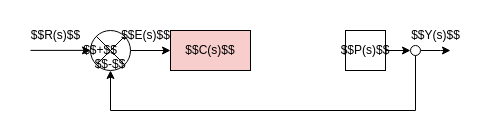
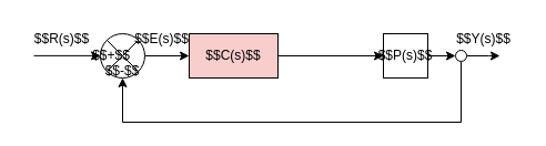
  <mxCell id="0" />
  <mxCell id="1" parent="0" />
  <mxCell id="2" value="" style="edgeStyle=orthogonalEdgeStyle;rounded=0;orthogonalLoop=1;jettySize=auto;html=1;" parent="1" source="3" target="11" edge="1"><mxGeometry relative="1" as="geometry" /></mxCell>
  <mxCell id="3" value="" style="ellipse;whiteSpace=wrap;html=1;aspect=fixed;" parent="1" vertex="1"><mxGeometry x="90" y="30" width="40" height="40" as="geometry" /></mxCell>
  <mxCell id="4" value="" style="endArrow=none;html=1;rounded=0;entryX=1;entryY=0;entryDx=0;entryDy=0;exitX=0;exitY=1;exitDx=0;exitDy=0;" parent="1" source="3" target="3" edge="1"><mxGeometry width="50" height="50" relative="1" as="geometry"><mxPoint x="85" y="75" as="sourcePoint" /><mxPoint x="135" y="25" as="targetPoint" /></mxGeometry></mxCell>
  <mxCell id="5" value="" style="endArrow=none;html=1;rounded=0;entryX=0;entryY=0;entryDx=0;entryDy=0;exitX=1;exitY=1;exitDx=0;exitDy=0;" parent="1" source="3" target="3" edge="1"><mxGeometry width="50" height="50" relative="1" as="geometry"><mxPoint x="100" y="100" as="sourcePoint" /><mxPoint x="150" y="50" as="targetPoint" /></mxGeometry></mxCell>
  <mxCell id="6" value="" style="endArrow=classic;html=1;rounded=0;" parent="1" edge="1"><mxGeometry width="50" height="50" relative="1" as="geometry"><mxPoint x="30" y="49.89" as="sourcePoint" /><mxPoint x="90" y="49.89" as="targetPoint" /></mxGeometry></mxCell>
  <mxCell id="7" value="$$R(s)$$" style="text;html=1;align=center;verticalAlign=middle;resizable=0;points=[];autosize=1;strokeColor=none;fillColor=none;" parent="1" vertex="1"><mxGeometry x="20" y="20" width="70" height="30" as="geometry" /></mxCell>
  <mxCell id="8" value="" style="edgeStyle=orthogonalEdgeStyle;rounded=0;orthogonalLoop=1;jettySize=auto;html=1;" parent="1" source="9" target="17" edge="1"><mxGeometry relative="1" as="geometry" /></mxCell>
  <mxCell id="9" value="$$P(s)$$" style="rounded=0;whiteSpace=wrap;html=1;" parent="1" vertex="1"><mxGeometry x="345" y="30" width="40" height="40" as="geometry" /></mxCell>
+ <mxCell id="10" value="" style="edgeStyle=orthogonalEdgeStyle;rounded=0;orthogonalLoop=1;jettySize=auto;html=1;" parent="1" source="11" target="9" edge="1"><mxGeometry relative="1" as="geometry" /></mxCell>
  <mxCell id="11" value="$$C(s)$$" style="rounded=0;whiteSpace=wrap;html=1;fillColor=#f8cecc;" parent="1" vertex="1"><mxGeometry x="170" y="30" width="80" height="40" as="geometry" /></mxCell>
  <mxCell id="12" value="$$E(s)$$" style="text;html=1;align=center;verticalAlign=middle;resizable=0;points=[];autosize=1;strokeColor=none;fillColor=none;" parent="1" vertex="1"><mxGeometry x="110" y="20" width="70" height="30" as="geometry" /></mxCell>
  <mxCell id="13" value="$$+$$" style="text;html=1;strokeColor=none;fillColor=none;align=center;verticalAlign=middle;whiteSpace=wrap;rounded=0;" parent="1" vertex="1"><mxGeometry x="90" y="42.5" width="20" height="15" as="geometry" /></mxCell>
  <mxCell id="14" value="$$-$$" style="text;html=1;strokeColor=none;fillColor=none;align=center;verticalAlign=middle;whiteSpace=wrap;rounded=0;" parent="1" vertex="1"><mxGeometry x="100" y="57.5" width="20" height="12.5" as="geometry" /></mxCell>
  <mxCell id="15" style="edgeStyle=orthogonalEdgeStyle;rounded=0;orthogonalLoop=1;jettySize=auto;html=1;entryX=0.5;entryY=1;entryDx=0;entryDy=0;" parent="1" source="17" target="3" edge="1"><mxGeometry relative="1" as="geometry"><Array as="points"><mxPoint x="415" y="110" /><mxPoint x="110" y="110" /></Array></mxGeometry></mxCell>
  <mxCell id="16" style="edgeStyle=orthogonalEdgeStyle;rounded=0;orthogonalLoop=1;jettySize=auto;html=1;" parent="1" source="17" edge="1"><mxGeometry relative="1" as="geometry"><mxPoint x="450" y="50" as="targetPoint" /></mxGeometry></mxCell>
  <mxCell id="17" value="" style="ellipse;whiteSpace=wrap;html=1;aspect=fixed;" parent="1" vertex="1"><mxGeometry x="410" y="45" width="10" height="10" as="geometry" /></mxCell>
  <mxCell id="18" value="$$Y(s)$$" style="text;html=1;align=center;verticalAlign=middle;resizable=0;points=[];autosize=1;strokeColor=none;fillColor=none;" parent="1" vertex="1"><mxGeometry x="400" y="20" width="70" height="30" as="geometry" /></mxCell>
